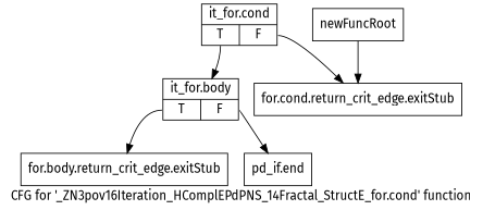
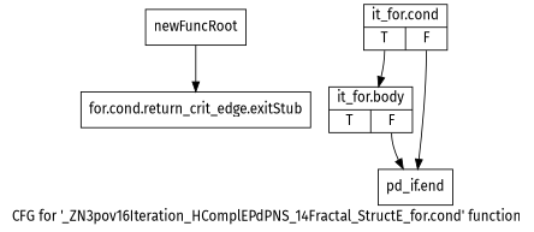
  digraph {
    fontname="Fira Sans"
    label="CFG for '_ZN3pov16Iteration_HComplEPdPNS_14Fractal_StructE_for.cond' function"
    node [fontname="Fira Sans" shape=record]
    edge [fontname="Fira Sans" tailport=s1]
    n1 [label="{newFuncRoot}"]
    n2 [label="{for.cond.return_crit_edge.exitStub}"]
    n3 [label="{it_for.cond|{<s0>T|<s1>F}}"]
    n4 [label="{it_for.body|{<s0>T|<s1>F}}"]
-   n5 [label="{for.body.return_crit_edge.exitStub}"]
    n6 [label="{pd_if.end}"]
    n1 -> n2 [tailport=""]
-   n3 -> n2
+   n3 -> n6
    n3 -> n4 [tailport=s0]
-   n4 -> n5 [tailport=s0]
    n4 -> n6
  }
